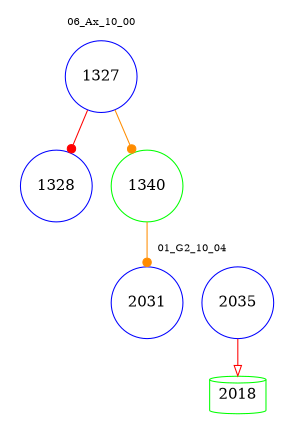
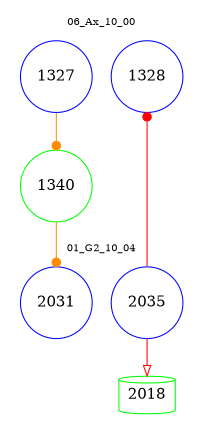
  digraph {
    node [color=blue shape=circle]
    edge [arrowhead=dot color=red]
    n1 [label=1327]
    n2 [label=1328]
    n3 [color=green label=1340]
    n4 [label=2035]
    n5 [color=green label=2018 shape=cylinder]
    n6 [label=2031]
    subgraph cluster_1 {
      color=white
      fontsize=10
      label="06_Ax_10_00"
      n1
      n2
      n3
    }
    subgraph cluster_2 {
      color=white
      fontsize=10
      label="01_G2_10_04"
      n4
      n5
      n6
    }
-   n1 -> n2
+   n4 -> n2
    n1 -> n3 [color=darkorange]
    n3 -> n6 [color=darkorange]
    n4 -> n5 [arrowhead=onormal]
  }
